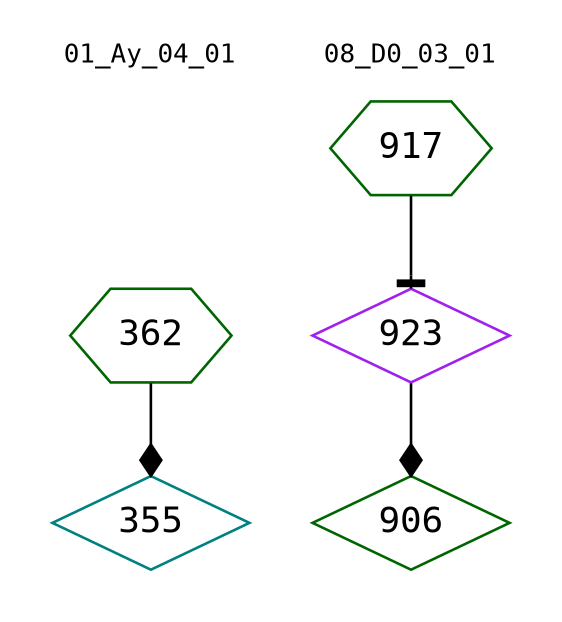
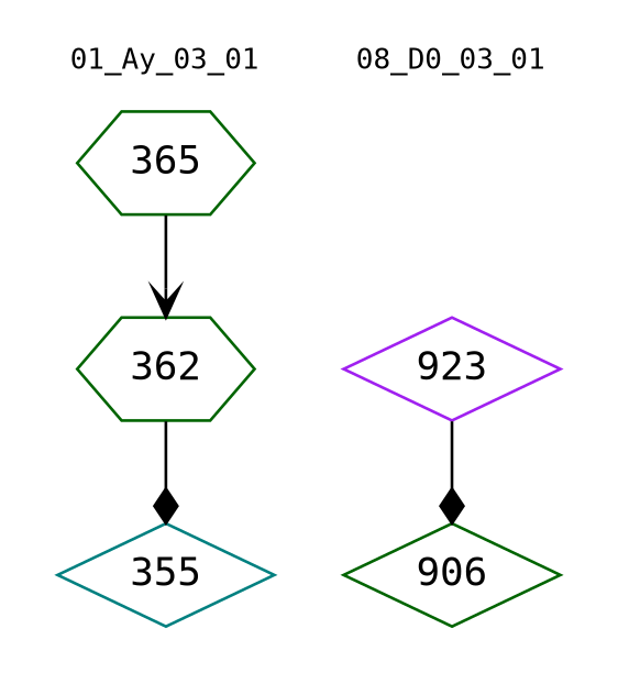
  digraph {
    fontname="DejaVu Sans Mono"
    node [color=darkgreen fontname="DejaVu Sans Mono" shape=hexagon]
    edge [arrowhead=diamond color=black fontname="DejaVu Sans Mono"]
+   n1 [label=365]
    n2 [color=teal label=355 shape=diamond]
    n3 [label=362]
-   n4 [label=917]
    n5 [label=906 shape=diamond]
    n6 [color=purple label=923 shape=diamond]
    subgraph cluster_1 {
      color=white
      fontsize=10
-     label="01_Ay_04_01"
+     label="01_Ay_03_01"
+     n1
      n2
      n3
    }
    subgraph cluster_2 {
      color=white
      fontsize=10
      label="08_D0_03_01"
-     n4
      n5
      n6
    }
+   n1 -> n3 [arrowhead=vee]
    n3 -> n2
-   n4 -> n6 [arrowhead=tee]
    n6 -> n5
  }
